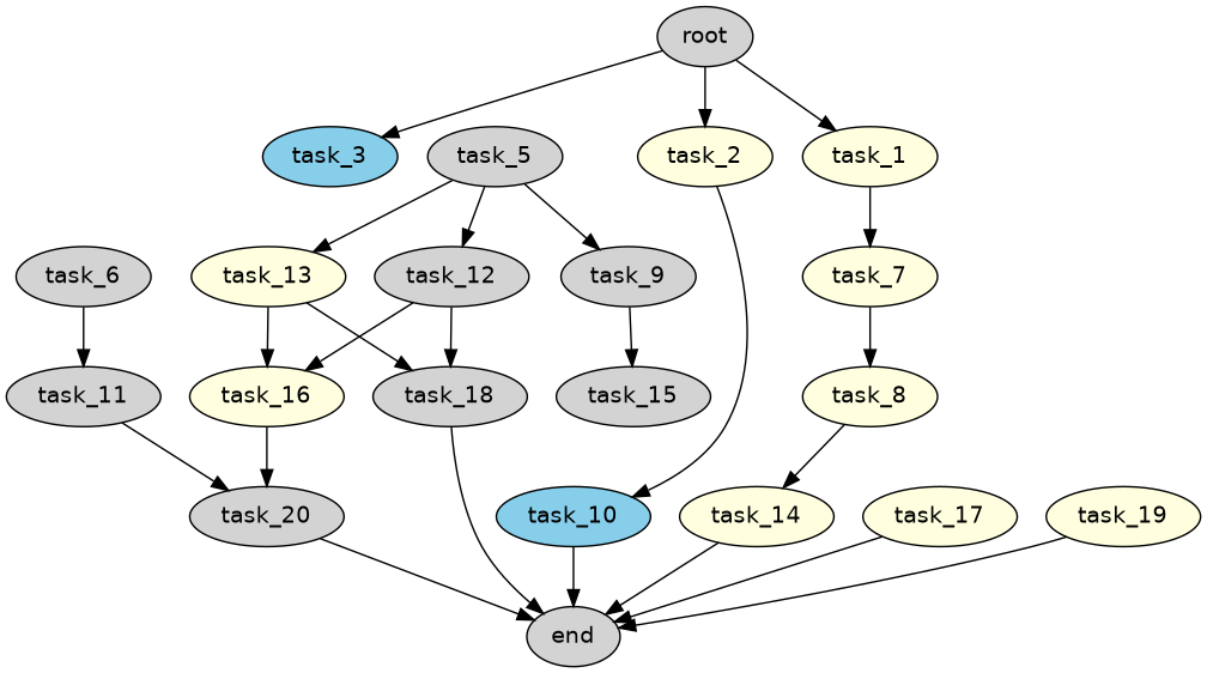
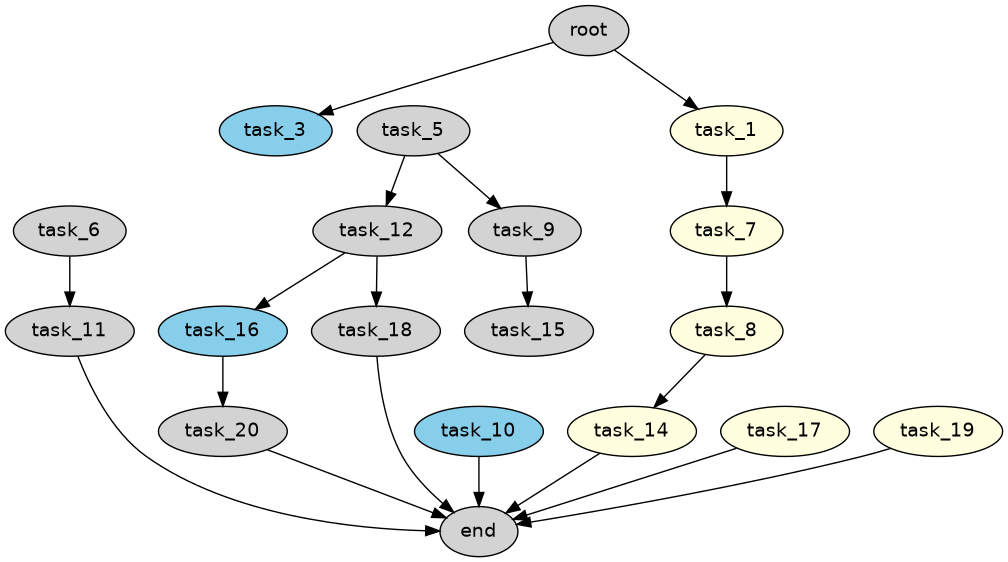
  digraph {
    fontname="DejaVu Sans"
    node [fillcolor=lightgrey fontname="DejaVu Sans" style=filled]
    edge [fontname="DejaVu Sans"]
    task_1 [fillcolor=lightyellow]
    root
-   task_2 [fillcolor=lightyellow]
    task_3 [fillcolor=skyblue]
    task_7 [fillcolor=lightyellow]
    task_10 [fillcolor=skyblue]
    task_8 [fillcolor=lightyellow]
    end
    task_5
    task_9
    task_12
-   task_13 [fillcolor=lightyellow]
    task_6
    task_11
    task_15
-   task_16 [fillcolor=lightyellow]
+   task_16 [fillcolor=skyblue]
    task_18
    task_20
    task_14 [fillcolor=lightyellow]
    task_17 [fillcolor=lightyellow]
    task_19 [fillcolor=lightyellow]
    task_1 -> task_7
    root -> task_1
-   root -> task_2
    root -> task_3
-   task_2 -> task_10
    task_7 -> task_8
    task_10 -> end
    task_8 -> task_14
    task_5 -> task_9
    task_5 -> task_12
-   task_5 -> task_13
    task_9 -> task_15
    task_12 -> task_16
    task_12 -> task_18
-   task_13 -> task_16
-   task_13 -> task_18
    task_6 -> task_11
-   task_11 -> task_20
+   task_11 -> end
    task_16 -> task_20
    task_18 -> end
    task_20 -> end
    task_14 -> end
    task_17 -> end
    task_19 -> end
  }
